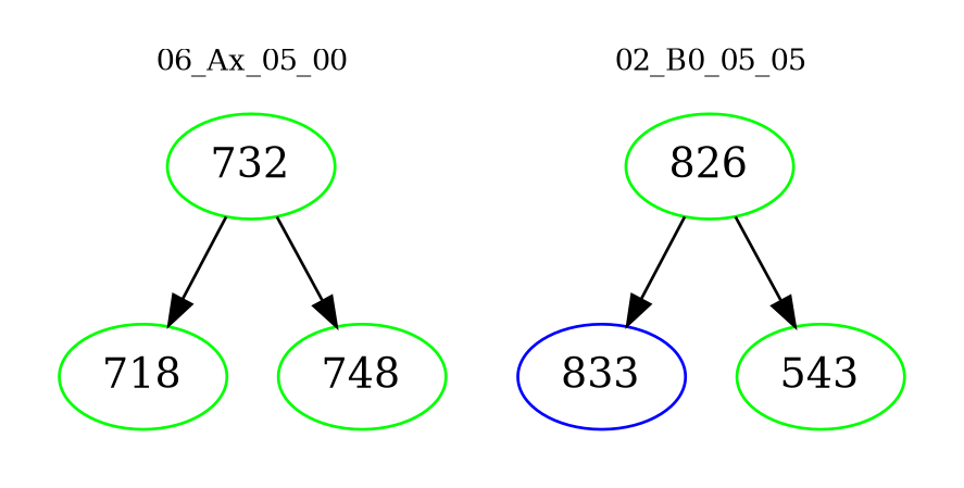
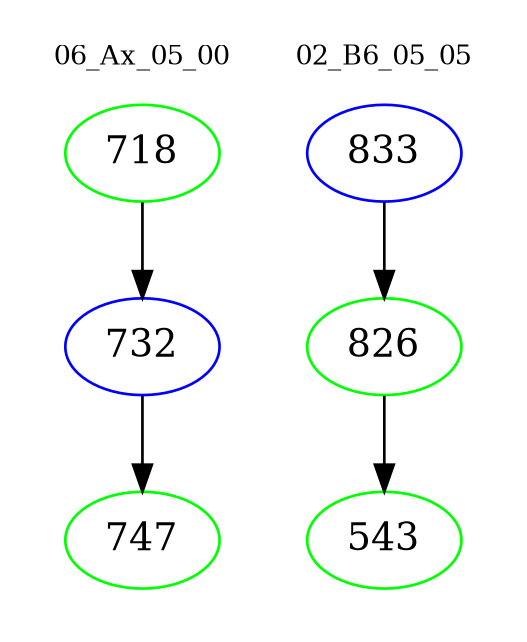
  digraph {
    node [color=green]
    edge [color=black]
-   n1 [label=732]
+   n1 [color=blue label=732]
    n2 [label=718]
-   n3 [label=748]
+   n3 [label=747]
    n4 [color=blue label=833]
    n5 [label=826]
    n6 [label=543]
    subgraph cluster_1 {
      color=white
      fontsize=10
      label="06_Ax_05_00"
      n1
      n2
      n3
    }
    subgraph cluster_2 {
      color=white
      fontsize=10
-     label="02_B0_05_05"
+     label="02_B6_05_05"
      n4
      n5
      n6
    }
-   n1 -> n2
+   n2 -> n1
    n1 -> n3
-   n5 -> n4
+   n4 -> n5
    n5 -> n6
  }
